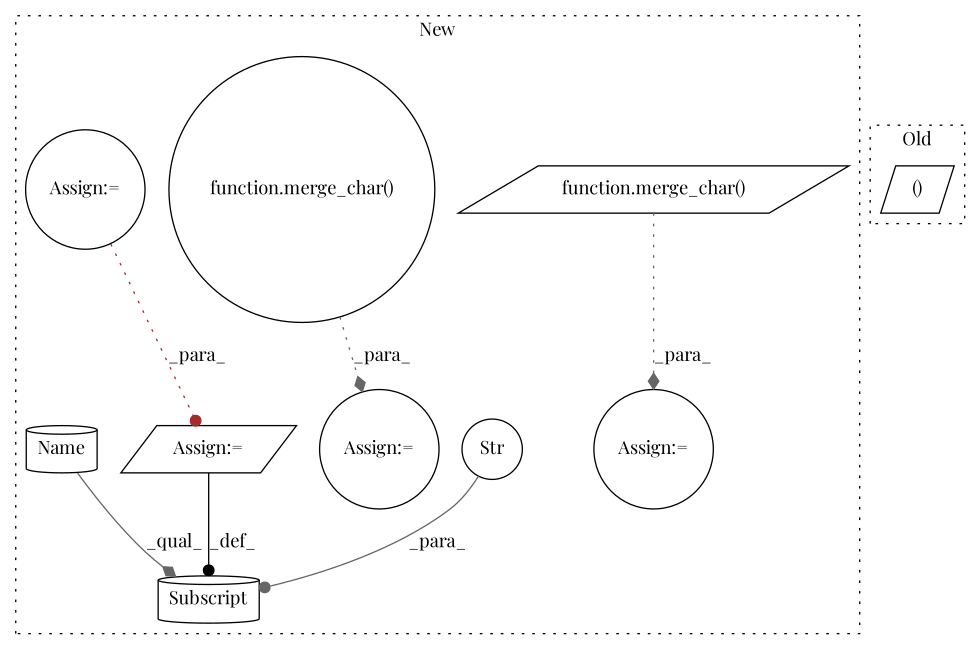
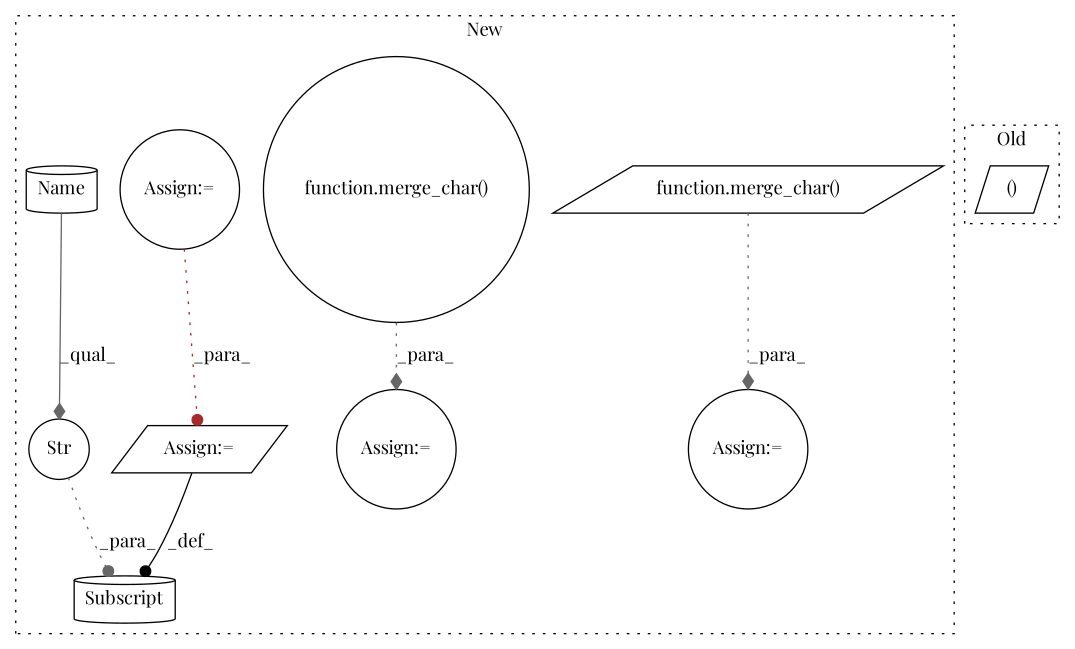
  digraph {
    fontname="Playfair Display"
    node [a=68 fontname="Playfair Display" l=3 shape=circle]
    edge [arrowhead=diamond color=gray40 fontname="Playfair Display" style=dotted]
    n1 [a=75 l="11,1" label="function.merge_char()" s="5504,5523" shape=parallelogram]
    n2 [a=63 l="12,0" label=Subscript s="5994,0" shape=cylinder]
    n3 [a=66 l=5 label=Str s=6000]
    n4 [label="Assign:=" s=5501]
    n5 [label="Assign:=" s=5650]
    n6 [a=75 l="11,1" label="function.merge_char()" s="5653,5669"]
    n7 [label="Assign:=" s=5829]
    n8 [label="Assign:=" s=6006 shape=parallelogram]
    n9 [a=87 l=5 label=Name s=5994 shape=cylinder]
    n10 [a=54 l=23 label="()" s=3873 shape=parallelogram]
    subgraph cluster_1 {
      label=New
      style=dotted
      n1
      n2
      n3
      n4
      n5
      n6
      n7
      n8
      n9
    }
    subgraph cluster_2 {
      label=Old
      style=dotted
      n10
    }
    n1 -> n4 [label=_para_]
-   n3 -> n2 [arrowhead=dot label=_para_ style=solid]
+   n3 -> n2 [arrowhead=dot label=_para_]
    n6 -> n5 [label=_para_]
    n7 -> n8 [arrowhead=dot color=brown label=_para_]
    n8 -> n2 [arrowhead=dot color=black label=_def_ style=solid]
-   n9 -> n2 [label=_qual_ style=solid]
+   n9 -> n3 [label=_qual_ style=solid]
  }
